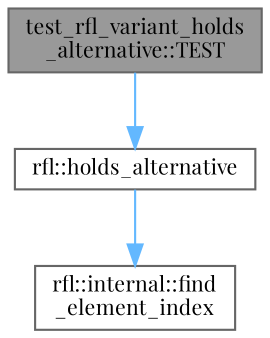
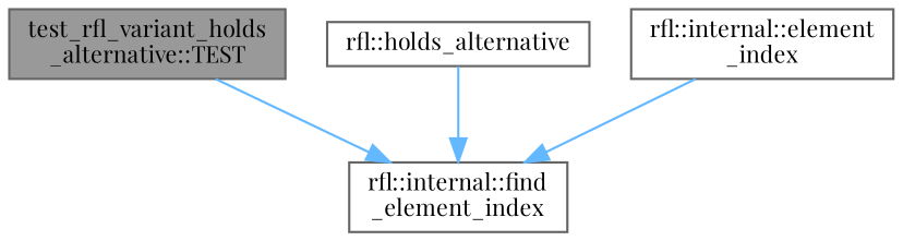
  digraph {
    fontname="Playfair Display"
    rankdir=TB
    node [color=grey40 fillcolor=white fontname="Playfair Display" fontsize=10 shape=box style=filled]
    edge [color=steelblue1 fontname="Playfair Display" fontsize=10 labelfontname=Helvetica labelfontsize=10 style=solid]
    n1 [color=gray40 fillcolor=grey60 fontcolor=black height=0.2 label="test_rfl_variant_holds\l_alternative::TEST" width=0.4]
    n2 [height=0.2 label="rfl::holds_alternative" width=0.4]
    n3 [height=0.2 label="rfl::internal::find\l_element_index" width=0.4]
-   n1 -> n2
+   n4 [height=0.2 label="rfl::internal::element\l_index" width=0.4]
+   n1 -> n3
    n2 -> n3
+   n4 -> n3
  }
